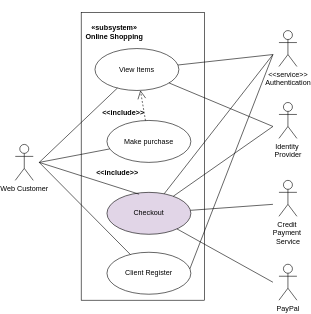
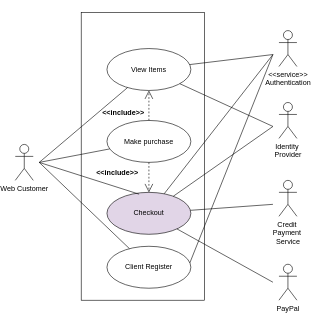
  <mxCell id="0" />
  <mxCell id="1" parent="0" />
  <mxCell id="2" value="Web Customer" style="shape=umlActor;verticalLabelPosition=bottom;verticalAlign=top;html=1;" parent="1" vertex="1"><mxGeometry x="20" y="240" width="30" height="60" as="geometry" /></mxCell>
  <mxCell id="3" value="" style="html=1;whiteSpace=wrap;" parent="1" vertex="1"><mxGeometry x="130" y="20" width="206" height="480" as="geometry" /></mxCell>
- <mxCell id="4" value="View Items" style="ellipse;whiteSpace=wrap;html=1;" parent="1" vertex="1"><mxGeometry x="153" y="80" width="140" height="70" as="geometry" /></mxCell>
+ <mxCell id="4" value="View Items" style="ellipse;whiteSpace=wrap;html=1;" parent="1" vertex="1"><mxGeometry x="173" y="80" width="140" height="70" as="geometry" /></mxCell>
  <mxCell id="5" value="Make purchase" style="ellipse;whiteSpace=wrap;html=1;" parent="1" vertex="1"><mxGeometry x="173" y="200" width="140" height="70" as="geometry" /></mxCell>
  <mxCell id="6" value="Checkout" style="ellipse;whiteSpace=wrap;html=1;fillColor=#e1d5e7;" parent="1" vertex="1"><mxGeometry x="173" y="320" width="140" height="70" as="geometry" /></mxCell>
- <mxCell id="7" value="Client Register" style="ellipse;whiteSpace=wrap;html=1;" parent="1" vertex="1"><mxGeometry x="173" y="420" width="140" height="70" as="geometry" /></mxCell>
- <mxCell id="8" value="«subsystem»&lt;br&gt;Online Shopping" style="text;align=center;fontStyle=1;verticalAlign=middle;spacingLeft=3;spacingRight=3;strokeColor=none;rotatable=0;points=[[0,0.5],[1,0.5]];portConstraint=eastwest;html=1;" parent="1" vertex="1"><mxGeometry x="150" y="40" width="70" height="26" as="geometry" /></mxCell>
+ <mxCell id="7" value="Client Register" style="ellipse;whiteSpace=wrap;html=1;" parent="1" vertex="1"><mxGeometry x="173" y="410" width="140" height="70" as="geometry" /></mxCell>
  <mxCell id="9" value="&amp;lt;&amp;lt;service&amp;gt;&amp;gt;&lt;br&gt;Authentication" style="shape=umlActor;verticalLabelPosition=bottom;verticalAlign=top;html=1;" parent="1" vertex="1"><mxGeometry x="460" y="50" width="30" height="60" as="geometry" /></mxCell>
  <mxCell id="10" value="Credit&amp;nbsp;&lt;br&gt;Payment&amp;nbsp;&lt;br&gt;Service" style="shape=umlActor;verticalLabelPosition=bottom;verticalAlign=top;html=1;" parent="1" vertex="1"><mxGeometry x="460" y="300" width="30" height="60" as="geometry" /></mxCell>
  <mxCell id="11" value="Identity&amp;nbsp;&lt;br&gt;Provider" style="shape=umlActor;verticalLabelPosition=bottom;verticalAlign=top;html=1;" parent="1" vertex="1"><mxGeometry x="460" y="170" width="30" height="60" as="geometry" /></mxCell>
  <mxCell id="12" value="PayPal" style="shape=umlActor;verticalLabelPosition=bottom;verticalAlign=top;html=1;" parent="1" vertex="1"><mxGeometry x="460" y="440" width="30" height="60" as="geometry" /></mxCell>
  <mxCell id="13" value="" style="endArrow=open;endSize=12;dashed=1;html=1;rounded=0;" parent="1" source="5" target="4" edge="1"><mxGeometry width="160" relative="1" as="geometry"><mxPoint x="60" y="300" as="sourcePoint" /><mxPoint x="220" y="300" as="targetPoint" /></mxGeometry></mxCell>
+ <mxCell id="14" value="" style="endArrow=open;endSize=12;dashed=1;html=1;rounded=0;" parent="1" source="5" target="6" edge="1"><mxGeometry width="160" relative="1" as="geometry"><mxPoint x="250" y="210" as="sourcePoint" /><mxPoint x="246" y="160" as="targetPoint" /></mxGeometry></mxCell>
  <mxCell id="15" value="&amp;lt;&amp;lt;include&amp;gt;&amp;gt;" style="text;align=center;fontStyle=1;verticalAlign=middle;spacingLeft=3;spacingRight=3;strokeColor=none;rotatable=0;points=[[0,0.5],[1,0.5]];portConstraint=eastwest;html=1;" parent="1" vertex="1"><mxGeometry x="150" y="274" width="80" height="26" as="geometry" /></mxCell>
  <mxCell id="16" value="" style="endArrow=none;html=1;rounded=0;fontFamily=Helvetica;fontSize=12;fontColor=default;" parent="1" target="4" edge="1"><mxGeometry width="50" height="50" relative="1" as="geometry"><mxPoint x="60" y="270" as="sourcePoint" /><mxPoint x="140" y="220" as="targetPoint" /></mxGeometry></mxCell>
  <mxCell id="17" value="" style="endArrow=none;html=1;rounded=0;fontFamily=Helvetica;fontSize=12;fontColor=default;" parent="1" target="5" edge="1"><mxGeometry width="50" height="50" relative="1" as="geometry"><mxPoint x="60" y="270" as="sourcePoint" /><mxPoint x="217" y="155" as="targetPoint" /></mxGeometry></mxCell>
  <mxCell id="18" value="" style="endArrow=none;html=1;rounded=0;fontFamily=Helvetica;fontSize=12;fontColor=default;entryX=0.383;entryY=0.043;entryDx=0;entryDy=0;entryPerimeter=0;" parent="1" target="6" edge="1"><mxGeometry width="50" height="50" relative="1" as="geometry"><mxPoint x="60" y="270" as="sourcePoint" /><mxPoint x="227" y="165" as="targetPoint" /></mxGeometry></mxCell>
  <mxCell id="19" value="" style="endArrow=none;html=1;rounded=0;fontFamily=Helvetica;fontSize=12;fontColor=default;" parent="1" target="7" edge="1"><mxGeometry width="50" height="50" relative="1" as="geometry"><mxPoint x="60" y="270" as="sourcePoint" /><mxPoint x="237" y="175" as="targetPoint" /></mxGeometry></mxCell>
  <mxCell id="20" value="" style="endArrow=none;html=1;rounded=0;fontFamily=Helvetica;fontSize=12;fontColor=default;" parent="1" target="4" edge="1"><mxGeometry width="50" height="50" relative="1" as="geometry"><mxPoint x="450" y="90" as="sourcePoint" /><mxPoint x="217" y="155" as="targetPoint" /></mxGeometry></mxCell>
  <mxCell id="21" value="" style="endArrow=none;html=1;rounded=0;fontFamily=Helvetica;fontSize=12;fontColor=default;" parent="1" target="4" edge="1"><mxGeometry width="50" height="50" relative="1" as="geometry"><mxPoint x="450" y="210" as="sourcePoint" /><mxPoint x="321" y="116" as="targetPoint" /></mxGeometry></mxCell>
  <mxCell id="22" value="" style="endArrow=none;html=1;rounded=0;fontFamily=Helvetica;fontSize=12;fontColor=default;" parent="1" target="6" edge="1"><mxGeometry width="50" height="50" relative="1" as="geometry"><mxPoint x="450" y="90" as="sourcePoint" /><mxPoint x="331" y="126" as="targetPoint" /></mxGeometry></mxCell>
  <mxCell id="23" value="" style="endArrow=none;html=1;rounded=0;fontFamily=Helvetica;fontSize=12;fontColor=default;" parent="1" target="6" edge="1"><mxGeometry width="50" height="50" relative="1" as="geometry"><mxPoint x="450" y="210" as="sourcePoint" /><mxPoint x="341" y="136" as="targetPoint" /></mxGeometry></mxCell>
  <mxCell id="24" value="" style="endArrow=none;html=1;rounded=0;fontFamily=Helvetica;fontSize=12;fontColor=default;entryX=0.988;entryY=0.395;entryDx=0;entryDy=0;entryPerimeter=0;" parent="1" target="7" edge="1"><mxGeometry width="50" height="50" relative="1" as="geometry"><mxPoint x="450" y="90" as="sourcePoint" /><mxPoint x="310" y="460" as="targetPoint" /></mxGeometry></mxCell>
  <mxCell id="25" value="" style="endArrow=none;html=1;rounded=0;fontFamily=Helvetica;fontSize=12;fontColor=default;" parent="1" target="6" edge="1"><mxGeometry width="50" height="50" relative="1" as="geometry"><mxPoint x="450" y="340" as="sourcePoint" /><mxPoint x="361" y="156" as="targetPoint" /></mxGeometry></mxCell>
  <mxCell id="26" value="" style="endArrow=none;html=1;rounded=0;fontFamily=Helvetica;fontSize=12;fontColor=default;" parent="1" target="6" edge="1"><mxGeometry width="50" height="50" relative="1" as="geometry"><mxPoint x="450" y="470" as="sourcePoint" /><mxPoint x="371" y="166" as="targetPoint" /></mxGeometry></mxCell>
  <mxCell id="27" value="&amp;lt;&amp;lt;include&amp;gt;&amp;gt;" style="text;align=center;fontStyle=1;verticalAlign=middle;spacingLeft=3;spacingRight=3;strokeColor=none;rotatable=0;points=[[0,0.5],[1,0.5]];portConstraint=eastwest;html=1;" parent="1" vertex="1"><mxGeometry x="160" y="174" width="80" height="26" as="geometry" /></mxCell>
